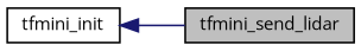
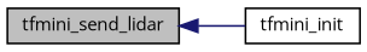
  digraph {
    rankdir=LR
    fontname="Open Sans"
    node [color=black fontname="Open Sans" fontsize=10 shape=record style=filled]
    n1 [fillcolor=grey75 fontcolor=black height=0.2 label=tfmini_send_lidar width=0.4]
    n2 [fillcolor=white height=0.2 label=tfmini_init width=0.4]
-   n2 -> n1 [color=midnightblue dir=back fontname="Open Sans" fontsize=10 labelfontname=FreeSans labelfontsize=10 style=solid]
+   n1 -> n2 [color=midnightblue dir=back fontname="Open Sans" fontsize=10 labelfontname=FreeSans labelfontsize=10 style=solid]
  }
